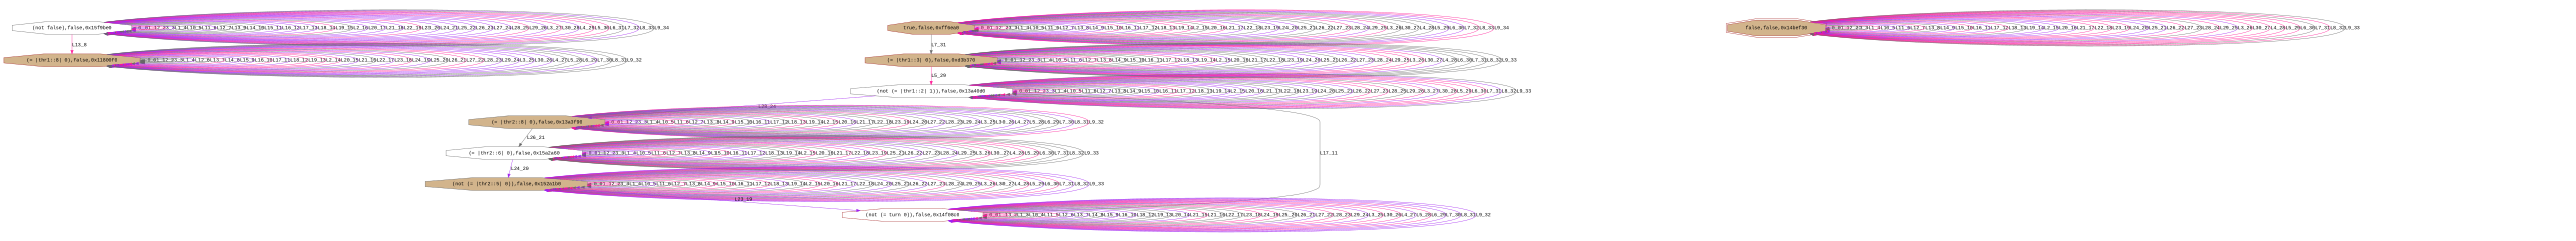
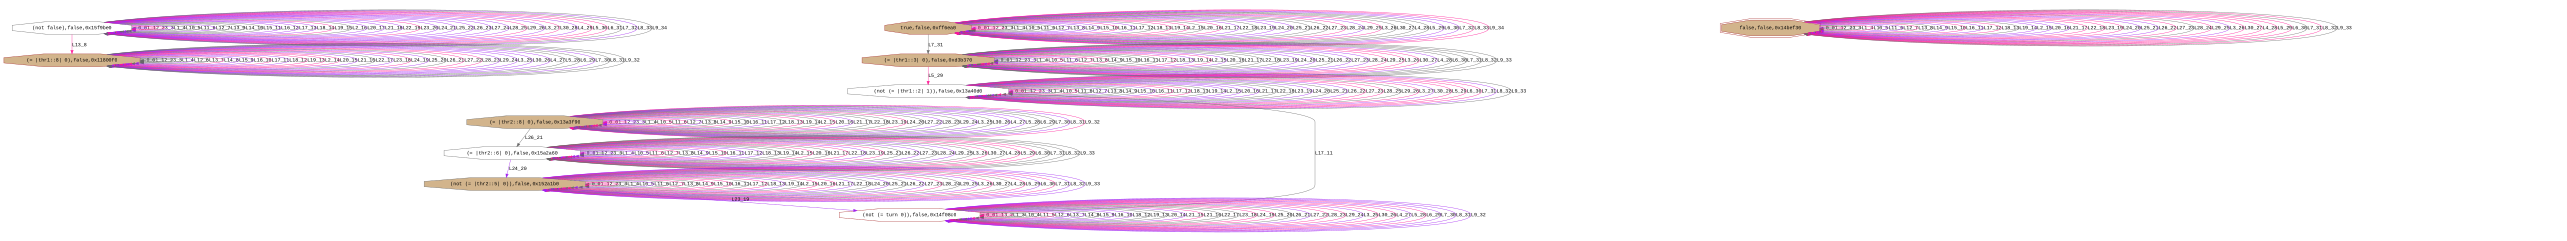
  digraph {
    fontname="Liberation Mono"
    node [color=gray40 fillcolor=tan fontname="Liberation Mono" shape=octagon style=filled]
    edge [color=purple fontname="Liberation Mono"]
    n1 [fillcolor=white label="(not false),false,0x15f9be0"]
    n2 [color=brown label="(= |thr1::8| 0),false,0x11800f0"]
    n3 [color=brown label="true,false,0xff6ea0"]
    n4 [color=brown label="(= |thr1::3| 0),false,0xd3b370"]
    n5 [fillcolor=white label="(not (= |thr1::2| 1)),false,0x13a40d0"]
    n6 [label="(= |thr2::8| 0),false,0x13a3f90"]
    n7 [fillcolor=white label="(= |thr2::6| 0),false,0x15a2a60"]
    n8 [label="(not (= |thr2::5| 0)),false,0x152a1b0"]
    n9 [color=brown fillcolor=white label="(not (= turn 0)),false,0x14f08c0"]
    n10 [color=brown label="false,false,0x14bef30" shape=doubleoctagon]
    n1 -> n1 [color=gray40 label="0_0"]
    n1 -> n1 [label="1_1"]
    n1 -> n1 [color=deeppink label="2_2"]
    n1 -> n1 [color=deeppink label="3_3"]
    n1 -> n1 [label=L1_4]
    n1 -> n1 [color=gray40 label=L10_5]
    n1 -> n1 [color=gray40 label=L11_6]
    n1 -> n1 [label=L12_7]
    n1 -> n1 [color=gray40 label=L13_9]
    n1 -> n1 [color=gray40 label=L14_10]
    n1 -> n1 [color=gray40 label=L15_11]
    n1 -> n1 [label=L16_12]
    n1 -> n1 [label=L17_13]
    n1 -> n1 [label=L18_14]
    n1 -> n1 [color=deeppink label=L19_15]
    n1 -> n1 [color=gray40 label=L2_16]
    n1 -> n1 [label=L20_17]
    n1 -> n1 [label=L21_18]
    n1 -> n1 [label=L22_19]
    n1 -> n1 [color=deeppink label=L23_20]
    n1 -> n1 [label=L24_21]
    n1 -> n1 [label=L25_22]
    n1 -> n1 [label=L26_23]
    n1 -> n1 [label=L27_24]
    n1 -> n1 [label=L28_25]
    n1 -> n1 [color=deeppink label=L29_26]
    n1 -> n1 [label=L3_27]
    n1 -> n1 [color=deeppink label=L30_28]
    n1 -> n1 [label=L4_29]
    n1 -> n1 [color=deeppink label=L5_30]
    n1 -> n1 [color=deeppink label=L6_31]
    n1 -> n1 [color=gray40 label=L7_32]
    n1 -> n1 [label=L8_33]
    n1 -> n1 [color=gray40 label=L9_34]
    n1 -> n2 [color=deeppink label=L13_8]
    n2 -> n2 [color=gray40 label="0_0"]
    n2 -> n2 [color=gray40 label="1_1"]
    n2 -> n2 [color=gray40 label="2_2"]
    n2 -> n2 [color=gray40 label="3_3"]
    n2 -> n2 [color=gray40 label=L1_4]
    n2 -> n2 [label=L12_6]
    n2 -> n2 [color=gray40 label=L13_7]
    n2 -> n2 [color=deeppink label=L14_8]
    n2 -> n2 [label=L15_9]
    n2 -> n2 [label=L16_10]
    n2 -> n2 [color=deeppink label=L17_11]
    n2 -> n2 [label=L18_12]
    n2 -> n2 [color=deeppink label=L19_13]
    n2 -> n2 [color=deeppink label=L2_14]
    n2 -> n2 [color=deeppink label=L20_15]
    n2 -> n2 [label=L21_16]
    n2 -> n2 [color=gray40 label=L22_17]
    n2 -> n2 [label=L23_18]
    n2 -> n2 [color=deeppink label=L24_19]
    n2 -> n2 [label=L25_20]
    n2 -> n2 [color=gray40 label=L26_21]
    n2 -> n2 [color=deeppink label=L27_22]
    n2 -> n2 [color=deeppink label=L28_23]
    n2 -> n2 [label=L29_24]
    n2 -> n2 [label=L3_25]
    n2 -> n2 [label=L30_26]
    n2 -> n2 [label=L4_27]
    n2 -> n2 [color=gray40 label=L5_28]
    n2 -> n2 [color=gray40 label=L6_29]
    n2 -> n2 [label=L7_30]
    n2 -> n2 [color=gray40 label=L8_31]
    n2 -> n2 [color=gray40 label=L9_32]
    n3 -> n3 [label="0_0"]
    n3 -> n3 [color=deeppink label="1_1"]
    n3 -> n3 [color=deeppink label="2_2"]
    n3 -> n3 [color=deeppink label="3_3"]
    n3 -> n3 [color=gray40 label=L1_4]
    n3 -> n3 [color=gray40 label=L10_5]
    n3 -> n3 [color=gray40 label=L11_6]
    n3 -> n3 [color=gray40 label=L12_7]
    n3 -> n3 [label=L13_8]
    n3 -> n3 [label=L14_9]
    n3 -> n3 [label=L15_10]
    n3 -> n3 [color=deeppink label=L16_11]
    n3 -> n3 [label=L17_12]
    n3 -> n3 [color=gray40 label=L18_13]
    n3 -> n3 [color=deeppink label=L19_14]
    n3 -> n3 [color=deeppink label=L2_15]
    n3 -> n3 [color=gray40 label=L20_16]
    n3 -> n3 [color=deeppink label=L21_17]
    n3 -> n3 [label=L22_18]
    n3 -> n3 [color=gray40 label=L23_19]
    n3 -> n3 [label=L24_20]
    n3 -> n3 [label=L25_21]
    n3 -> n3 [color=gray40 label=L26_22]
    n3 -> n3 [color=gray40 label=L27_23]
    n3 -> n3 [color=deeppink label=L28_24]
    n3 -> n3 [label=L29_25]
    n3 -> n3 [color=deeppink label=L3_26]
    n3 -> n3 [color=gray40 label=L30_27]
    n3 -> n3 [color=gray40 label=L4_28]
    n3 -> n3 [color=gray40 label=L5_29]
    n3 -> n3 [label=L6_30]
    n3 -> n3 [label=L7_32]
    n3 -> n3 [color=deeppink label=L8_33]
    n3 -> n3 [color=deeppink label=L9_34]
    n3 -> n4 [color=gray40 label=L7_31]
    n4 -> n4 [label="0_0"]
    n4 -> n4 [color=gray40 label="1_1"]
    n4 -> n4 [color=gray40 label="2_2"]
    n4 -> n4 [color=gray40 label="3_3"]
    n4 -> n4 [label=L1_4]
    n4 -> n4 [color=gray40 label=L10_5]
    n4 -> n4 [color=deeppink label=L11_6]
    n4 -> n4 [label=L12_7]
    n4 -> n4 [color=deeppink label=L13_8]
    n4 -> n4 [color=deeppink label=L14_9]
    n4 -> n4 [color=gray40 label=L15_10]
    n4 -> n4 [color=gray40 label=L16_11]
    n4 -> n4 [color=gray40 label=L17_12]
    n4 -> n4 [color=deeppink label=L18_13]
    n4 -> n4 [label=L19_14]
    n4 -> n4 [color=deeppink label=L2_15]
    n4 -> n4 [label=L20_16]
    n4 -> n4 [color=gray40 label=L21_17]
    n4 -> n4 [color=gray40 label=L22_18]
    n4 -> n4 [color=gray40 label=L23_19]
    n4 -> n4 [label=L24_20]
    n4 -> n4 [label=L25_21]
    n4 -> n4 [color=gray40 label=L26_22]
    n4 -> n4 [label=L27_23]
    n4 -> n4 [label=L28_24]
    n4 -> n4 [color=deeppink label=L29_25]
    n4 -> n4 [color=deeppink label=L3_26]
    n4 -> n4 [color=deeppink label=L30_27]
    n4 -> n4 [label=L4_28]
    n4 -> n4 [color=gray40 label=L6_30]
    n4 -> n4 [color=gray40 label=L7_31]
    n4 -> n4 [color=gray40 label=L8_32]
    n4 -> n4 [color=gray40 label=L9_33]
    n4 -> n5 [color=deeppink label=L5_29]
    n5 -> n5 [label="0_0"]
    n5 -> n5 [color=deeppink label="1_1"]
    n5 -> n5 [color=gray40 label="2_2"]
    n5 -> n5 [color=deeppink label="3_3"]
    n5 -> n5 [label=L1_4]
    n5 -> n5 [color=gray40 label=L10_5]
    n5 -> n5 [color=deeppink label=L11_6]
    n5 -> n5 [color=gray40 label=L12_7]
    n5 -> n5 [label=L13_8]
    n5 -> n5 [color=gray40 label=L14_9]
    n5 -> n5 [color=gray40 label=L15_10]
    n5 -> n5 [label=L16_11]
    n5 -> n5 [color=deeppink label=L17_12]
    n5 -> n5 [color=deeppink label=L18_13]
    n5 -> n5 [color=gray40 label=L19_14]
    n5 -> n5 [label=L2_15]
    n5 -> n5 [label=L20_16]
    n5 -> n5 [label=L21_17]
    n5 -> n5 [color=gray40 label=L22_18]
    n5 -> n5 [color=gray40 label=L23_19]
    n5 -> n5 [label=L24_20]
    n5 -> n5 [color=gray40 label=L25_21]
    n5 -> n5 [label=L26_22]
    n5 -> n5 [color=deeppink label=L27_23]
    n5 -> n5 [color=deeppink label=L28_25]
    n5 -> n5 [color=gray40 label=L29_26]
    n5 -> n5 [color=deeppink label=L3_27]
    n5 -> n5 [label=L30_28]
    n5 -> n5 [color=deeppink label=L5_29]
    n5 -> n5 [color=deeppink label=L6_30]
    n5 -> n5 [color=deeppink label=L7_31]
    n5 -> n5 [label=L8_32]
    n5 -> n5 [color=gray40 label=L9_33]
-   n5 -> n6 [label=L28_24]
    n6 -> n6 [label="0_0"]
    n6 -> n6 [color=deeppink label="1_1"]
    n6 -> n6 [color=deeppink label="2_2"]
    n6 -> n6 [label="3_3"]
    n6 -> n6 [label=L1_4]
    n6 -> n6 [color=gray40 label=L10_5]
    n6 -> n6 [color=deeppink label=L11_6]
    n6 -> n6 [color=deeppink label=L12_7]
    n6 -> n6 [label=L13_8]
    n6 -> n6 [color=gray40 label=L14_9]
    n6 -> n6 [color=deeppink label=L15_10]
    n6 -> n6 [color=gray40 label=L16_11]
    n6 -> n6 [label=L17_12]
    n6 -> n6 [color=gray40 label=L18_13]
    n6 -> n6 [color=deeppink label=L19_14]
    n6 -> n6 [color=gray40 label=L2_15]
    n6 -> n6 [color=deeppink label=L20_16]
    n6 -> n6 [label=L21_17]
    n6 -> n6 [color=gray40 label=L22_18]
    n6 -> n6 [color=gray40 label=L23_19]
    n6 -> n6 [color=deeppink label=L24_20]
    n6 -> n6 [color=gray40 label=L27_22]
    n6 -> n6 [label=L28_23]
    n6 -> n6 [color=gray40 label=L29_24]
    n6 -> n6 [label=L3_25]
    n6 -> n6 [color=gray40 label=L30_26]
    n6 -> n6 [label=L4_27]
    n6 -> n6 [label=L5_28]
    n6 -> n6 [color=gray40 label=L6_29]
    n6 -> n6 [color=gray40 label=L7_30]
    n6 -> n6 [label=L8_31]
    n6 -> n6 [color=deeppink label=L9_32]
    n6 -> n7 [color=gray40 label=L26_21]
    n7 -> n7 [color=deeppink label="0_0"]
    n7 -> n7 [label="1_1"]
    n7 -> n7 [color=gray40 label="2_2"]
    n7 -> n7 [label="3_3"]
    n7 -> n7 [color=gray40 label=L1_4]
    n7 -> n7 [label=L10_5]
    n7 -> n7 [label=L11_6]
    n7 -> n7 [color=deeppink label=L12_7]
    n7 -> n7 [color=deeppink label=L13_8]
    n7 -> n7 [color=gray40 label=L14_9]
    n7 -> n7 [label=L15_10]
    n7 -> n7 [color=deeppink label=L16_11]
    n7 -> n7 [label=L17_12]
    n7 -> n7 [label=L18_13]
    n7 -> n7 [color=gray40 label=L19_14]
    n7 -> n7 [color=gray40 label=L2_15]
    n7 -> n7 [color=deeppink label=L20_16]
    n7 -> n7 [color=gray40 label=L21_17]
    n7 -> n7 [color=deeppink label=L22_18]
    n7 -> n7 [label=L23_19]
    n7 -> n7 [color=deeppink label=L25_21]
    n7 -> n7 [color=gray40 label=L26_22]
    n7 -> n7 [label=L27_23]
    n7 -> n7 [color=gray40 label=L28_24]
    n7 -> n7 [label=L29_25]
    n7 -> n7 [color=gray40 label=L3_26]
    n7 -> n7 [color=deeppink label=L30_27]
    n7 -> n7 [color=gray40 label=L4_28]
    n7 -> n7 [color=deeppink label=L5_29]
    n7 -> n7 [color=deeppink label=L6_30]
    n7 -> n7 [color=gray40 label=L7_31]
    n7 -> n7 [color=gray40 label=L8_32]
    n7 -> n7 [color=gray40 label=L9_33]
    n7 -> n8 [label=L24_20]
    n8 -> n8 [color=deeppink label="0_0"]
    n8 -> n8 [color=gray40 label="1_1"]
    n8 -> n8 [color=deeppink label="2_2"]
    n8 -> n8 [color=deeppink label="3_3"]
    n8 -> n8 [color=gray40 label=L1_4]
    n8 -> n8 [color=gray40 label=L10_5]
    n8 -> n8 [label=L11_6]
    n8 -> n8 [color=gray40 label=L12_7]
    n8 -> n8 [color=deeppink label=L13_8]
    n8 -> n8 [color=gray40 label=L14_9]
    n8 -> n8 [color=deeppink label=L15_10]
    n8 -> n8 [color=deeppink label=L16_11]
    n8 -> n8 [color=gray40 label=L17_12]
    n8 -> n8 [color=deeppink label=L18_13]
    n8 -> n8 [label=L19_14]
    n8 -> n8 [color=gray40 label=L2_15]
    n8 -> n8 [color=deeppink label=L20_16]
    n8 -> n8 [color=deeppink label=L21_17]
    n8 -> n8 [label=L22_18]
    n8 -> n8 [color=gray40 label=L24_20]
    n8 -> n8 [label=L25_21]
    n8 -> n8 [color=gray40 label=L26_22]
    n8 -> n8 [label=L27_23]
    n8 -> n8 [color=deeppink label=L28_24]
    n8 -> n8 [color=gray40 label=L29_25]
    n8 -> n8 [label=L3_26]
    n8 -> n8 [color=deeppink label=L30_27]
    n8 -> n8 [color=gray40 label=L4_28]
    n8 -> n8 [color=deeppink label=L5_29]
    n8 -> n8 [label=L6_30]
    n8 -> n8 [color=deeppink label=L7_31]
    n8 -> n8 [label=L8_32]
    n8 -> n8 [label=L9_33]
    n8 -> n9 [label=L23_19]
    n9 -> n5 [color=gray40 label=L17_11]
    n9 -> n9 [color=gray40 label="0_0"]
    n9 -> n9 [color=deeppink label="1_1"]
    n9 -> n9 [color=deeppink label="3_2"]
    n9 -> n9 [color=deeppink label=L1_3]
    n9 -> n9 [color=gray40 label=L10_4]
    n9 -> n9 [color=gray40 label=L11_5]
    n9 -> n9 [color=deeppink label=L12_6]
    n9 -> n9 [label=L13_7]
    n9 -> n9 [label=L14_8]
    n9 -> n9 [color=gray40 label=L15_9]
    n9 -> n9 [label=L16_10]
    n9 -> n9 [label=L18_12]
    n9 -> n9 [color=gray40 label=L19_13]
    n9 -> n9 [color=gray40 label=L20_14]
    n9 -> n9 [label=L21_15]
    n9 -> n9 [color=deeppink label=L21_16]
    n9 -> n9 [color=gray40 label=L22_17]
    n9 -> n9 [color=gray40 label=L23_18]
    n9 -> n9 [color=deeppink label=L24_19]
    n9 -> n9 [color=deeppink label=L25_20]
    n9 -> n9 [color=gray40 label=L26_21]
    n9 -> n9 [label=L27_22]
    n9 -> n9 [color=deeppink label=L28_23]
    n9 -> n9 [color=deeppink label=L29_24]
    n9 -> n9 [label=L3_25]
    n9 -> n9 [color=deeppink label=L30_26]
    n9 -> n9 [color=deeppink label=L4_27]
    n9 -> n9 [label=L5_28]
    n9 -> n9 [color=deeppink label=L6_29]
    n9 -> n9 [label=L7_30]
    n9 -> n9 [label=L8_31]
    n9 -> n9 [label=L9_32]
    n10 -> n10 [label="0_0"]
    n10 -> n10 [color=gray40 label="1_1"]
    n10 -> n10 [color=deeppink label="2_2"]
    n10 -> n10 [color=gray40 label="3_3"]
    n10 -> n10 [color=gray40 label=L1_4]
    n10 -> n10 [color=deeppink label=L10_5]
    n10 -> n10 [label=L11_6]
    n10 -> n10 [label=L12_7]
    n10 -> n10 [color=deeppink label=L13_8]
    n10 -> n10 [color=gray40 label=L14_9]
    n10 -> n10 [label=L15_10]
    n10 -> n10 [color=deeppink label=L16_11]
    n10 -> n10 [label=L17_12]
    n10 -> n10 [color=deeppink label=L18_13]
    n10 -> n10 [color=gray40 label=L19_14]
    n10 -> n10 [label=L2_15]
    n10 -> n10 [label=L20_16]
    n10 -> n10 [label=L21_17]
    n10 -> n10 [color=deeppink label=L22_18]
    n10 -> n10 [color=deeppink label=L23_19]
    n10 -> n10 [color=deeppink label=L24_20]
    n10 -> n10 [label=L25_21]
    n10 -> n10 [label=L26_22]
    n10 -> n10 [color=deeppink label=L27_23]
    n10 -> n10 [color=gray40 label=L28_24]
    n10 -> n10 [color=deeppink label=L29_25]
    n10 -> n10 [label=L3_26]
    n10 -> n10 [color=deeppink label=L30_27]
    n10 -> n10 [color=deeppink label=L4_28]
    n10 -> n10 [color=deeppink label=L5_29]
    n10 -> n10 [color=deeppink label=L6_30]
    n10 -> n10 [color=gray40 label=L7_31]
    n10 -> n10 [color=deeppink label=L8_32]
    n10 -> n10 [color=gray40 label=L9_33]
  }
